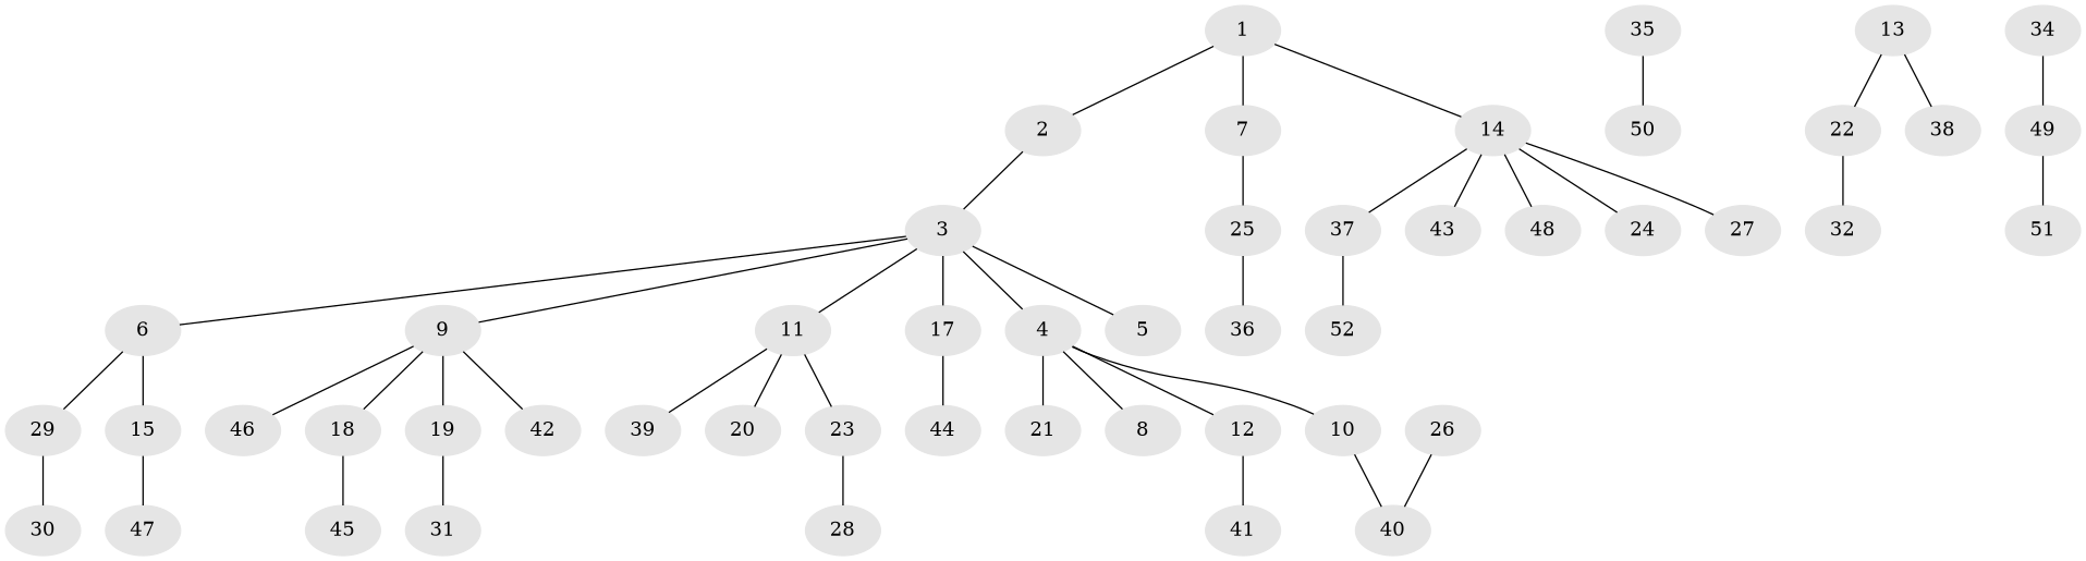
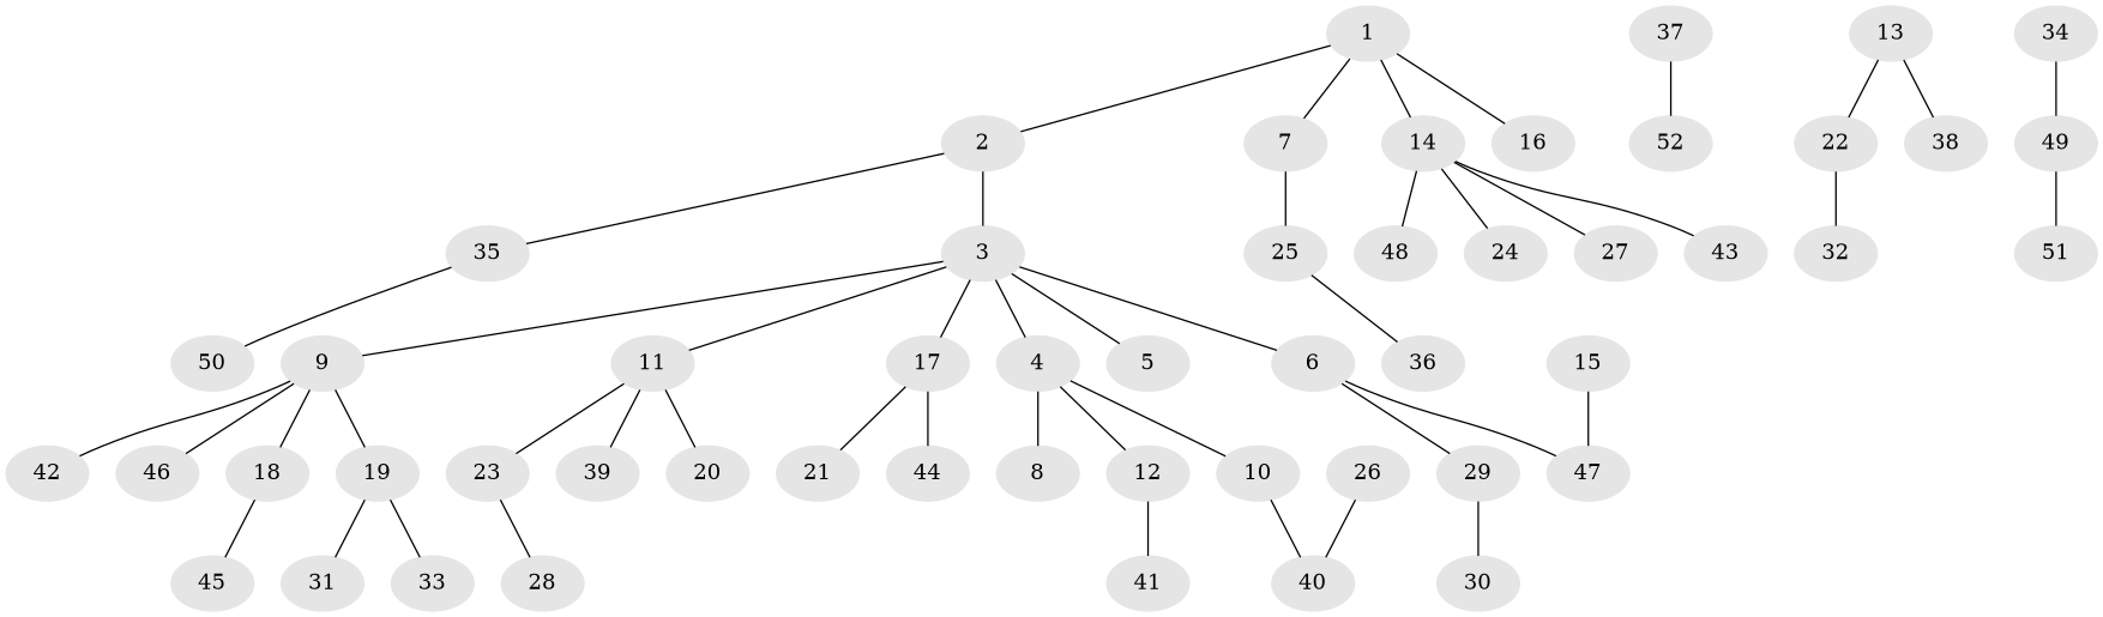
  graph {
    node [color=gray90 style=filled]
    1
    2
    7
    14
+   16
    3
    35
    25
    24
    27
    37
    43
    48
    4
    5
    6
    9
    11
    17
    13
    22
    38
    50
    8
    10
    12
    15
    29
    18
    19
    42
    46
    20
    23
    39
    21
    44
    34
    49
    40
    41
    47
    30
    36
    45
    31
+   33
    26
    28
    32
    52
    51
    1 -- 2
    1 -- 7
    1 -- 14
+   1 -- 16
    2 -- 3
+   2 -- 35
    7 -- 25
    14 -- 24
    14 -- 27
-   14 -- 37
    14 -- 43
    14 -- 48
    3 -- 4
    3 -- 5
    3 -- 6
    3 -- 9
    3 -- 11
    3 -- 17
    35 -- 50
    25 -- 36
    37 -- 52
    4 -- 8
    4 -- 10
    4 -- 12
-   6 -- 15
+   6 -- 47
    6 -- 29
    9 -- 18
    9 -- 19
    9 -- 42
    9 -- 46
    11 -- 20
    11 -- 23
    11 -- 39
-   4 -- 21
+   17 -- 21
    17 -- 44
    13 -- 22
    13 -- 38
    22 -- 32
    10 -- 40
    12 -- 41
    15 -- 47
    29 -- 30
    18 -- 45
    19 -- 31
+   19 -- 33
    23 -- 28
    34 -- 49
    49 -- 51
    26 -- 40
  }
